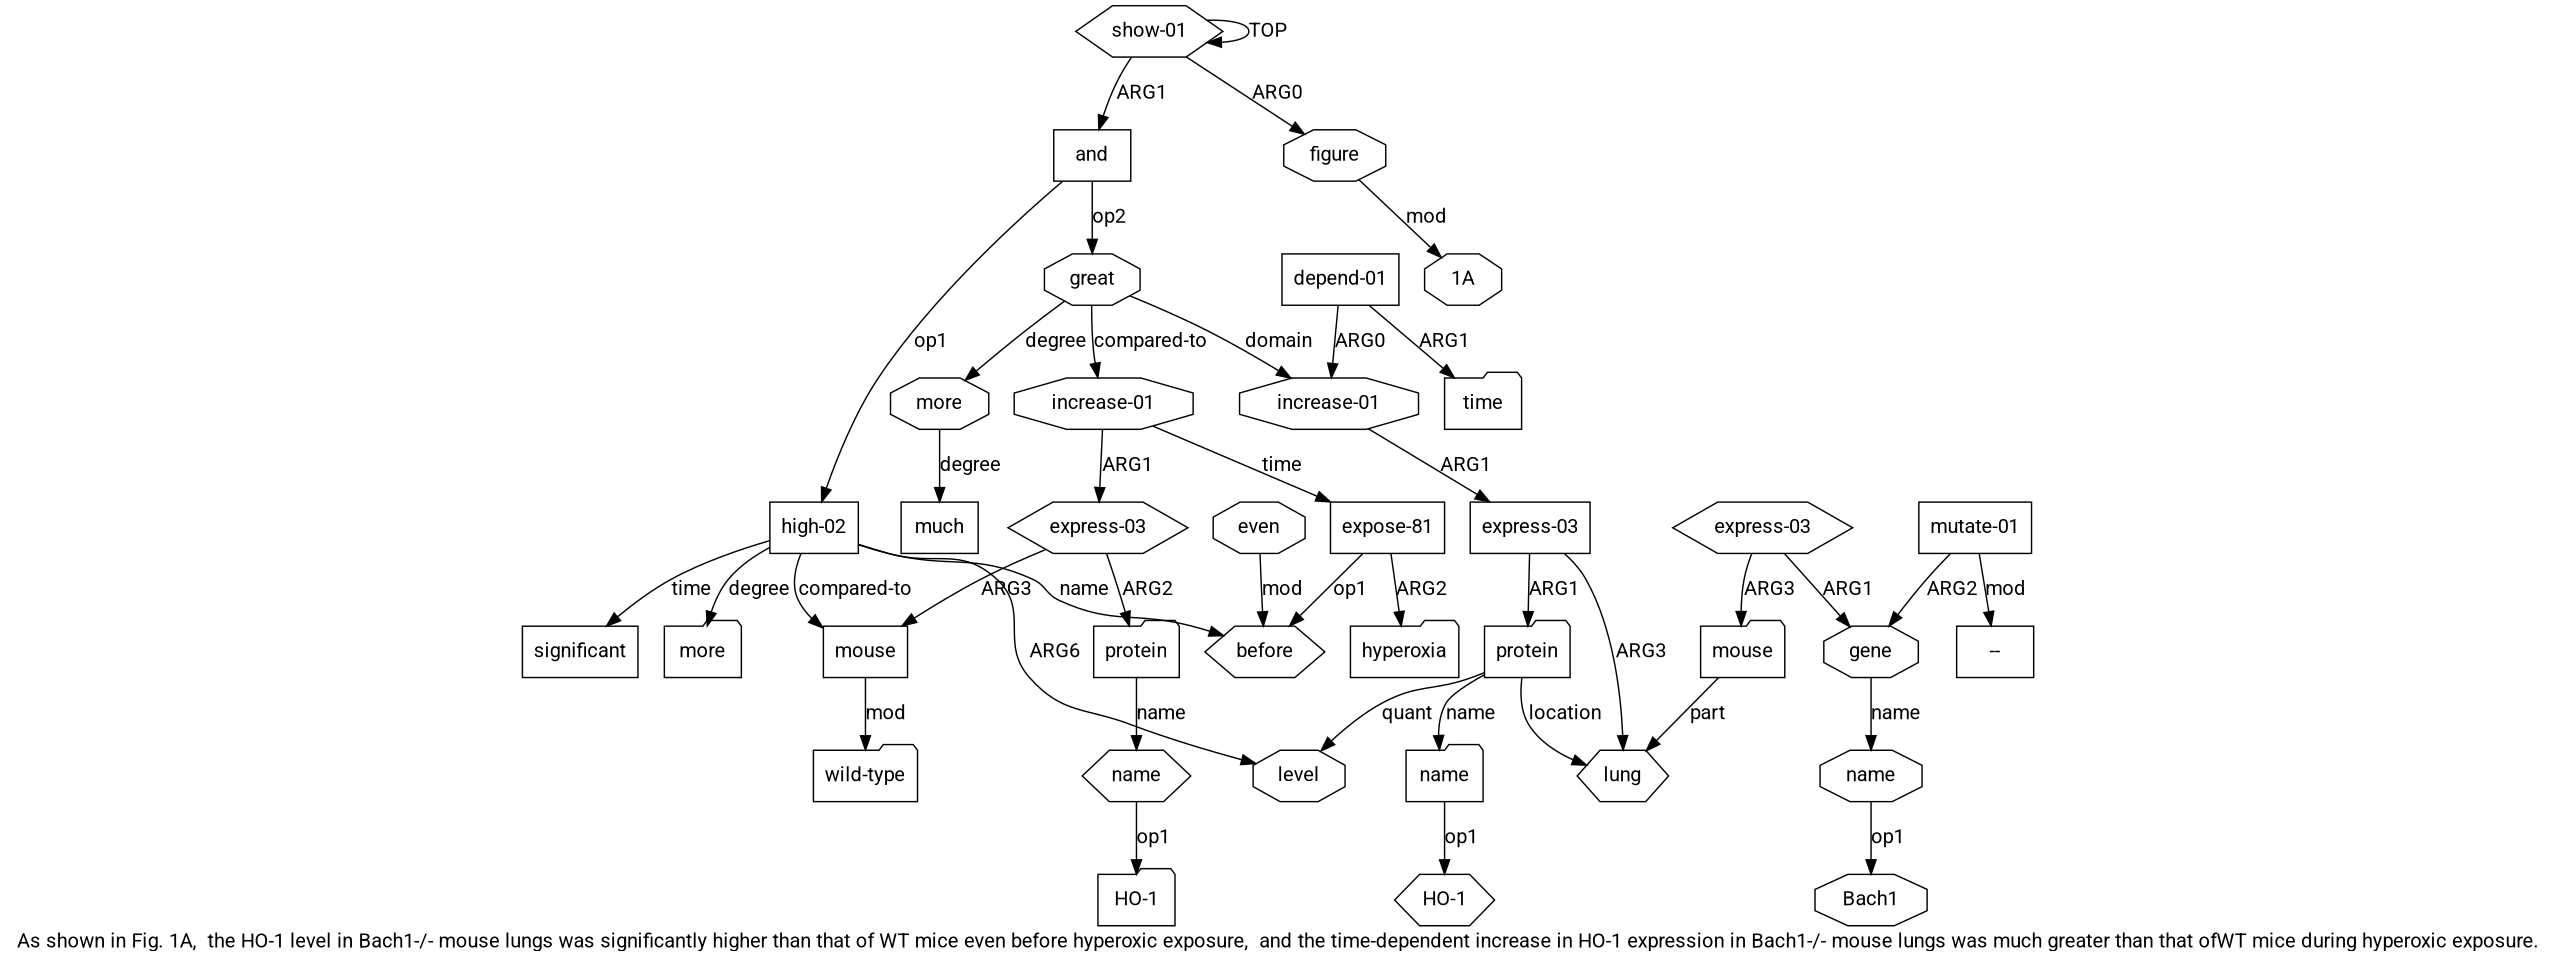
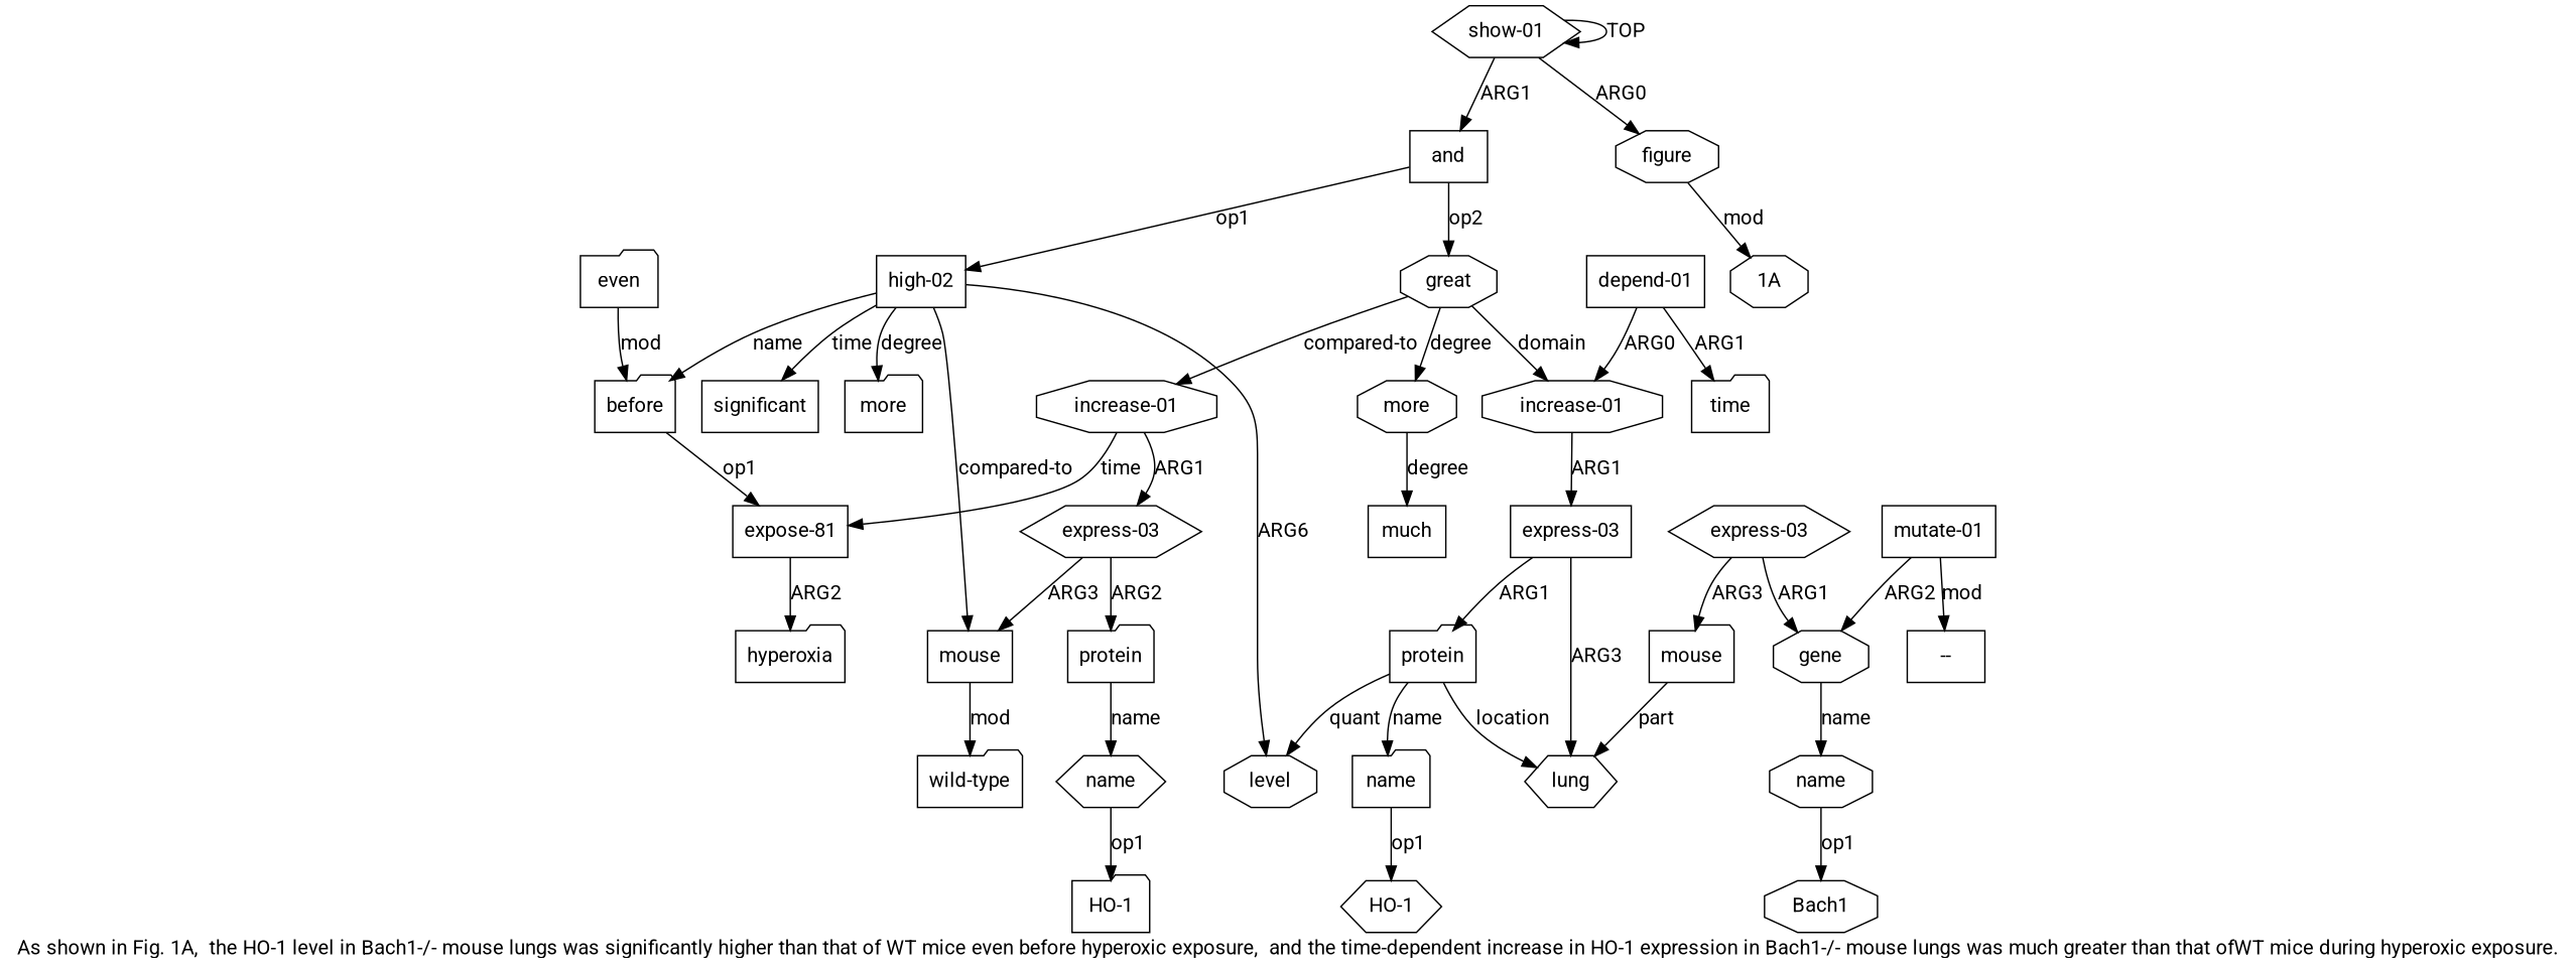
  digraph {
    fontname=Roboto
    label="As shown in Fig. 1A,  the HO-1 level in Bach1-/- mouse lungs was significantly higher than that of WT mice even before hyperoxic exposure,  and the time-dependent increase in HO-1 expression in Bach1-/- mouse lungs was much greater than that ofWT mice during hyperoxic exposure."
    node [color=black fontname=Roboto gold_ind=-1 gold_label="express-03" shape=octagon test_ind=-1 test_label="express-03"]
    edge [color=black fontname=Roboto gold_label=ARG1 test_label=ARG1]
    n1 [gold_ind=20 gold_label="wild-type" label="wild-type" shape=folder test_ind=20 test_label="wild-type"]
    n2 [gold_ind=21 gold_label=great label=great test_ind=21 test_label=great]
    n3 [gold_ind=22 gold_label=more label=more test_ind=22 test_label=more]
    n4 [gold_ind=24 gold_label="increase-01" label="increase-01" test_ind=24 test_label="increase-01"]
    n5 [gold_ind=28 gold_label="increase-01" label="increase-01" test_ind=28 test_label="increase-01"]
    n6 [gold_ind=23 gold_label=much label=much shape=box test_ind=23 test_label=much]
    n7 [gold_ind=25 label="express-03" shape=box test_ind=25]
    n8 [gold_ind=29 label="express-03" shape=hexagon test_ind=29]
    n9 [gold_ind=16 gold_label="expose-01" label="expose-81" shape=box test_ind=16 test_label="expose-01"]
    n10 [gold_ind=5 gold_label=protein label=protein shape=folder test_ind=5 test_label=protein]
    n11 [gold_ind=7 gold_label=lung label=lung shape=hexagon test_ind=7 test_label=lung]
    n12 [gold_ind=30 gold_label=protein label=protein shape=folder test_ind=30 test_label=protein]
    n13 [gold_ind=19 gold_label=mouse label=mouse shape=box test_ind=19 test_label=mouse]
    n14 [gold_ind=17 gold_label=hyperoxia label=hyperoxia shape=folder test_ind=17 test_label=hyperoxia]
    n15 [gold_ind=4 gold_label=level label=level test_ind=4 test_label=level]
    n16 [gold_ind=6 gold_label=name label=name shape=folder test_ind=6 test_label=name]
    n17 [gold_label="HO-1" label="HO-1" shape=hexagon test_label="HO-1"]
    n18 [gold_ind=26 gold_label="depend-01" label="depend-01" shape=box test_ind=26 test_label="depend-01"]
    n19 [gold_ind=27 gold_label=time label=time shape=folder test_ind=27 test_label=time]
    n20 [gold_ind=31 gold_label=name label=name shape=hexagon test_ind=31 test_label=name]
    n21 [gold_label="HO-1" label="HO-1" shape=folder test_label="HO-1"]
    n22 [gold_label="1A" label="1A" test_label="1A"]
-   n23 [gold_ind=15 gold_label=before label=before shape=hexagon test_ind=15 test_label=before]
-   n24 [gold_ind=18 gold_label=even label=even test_ind=18 test_label=even]
+   n23 [gold_ind=15 gold_label=before label=before shape=folder test_ind=15 test_label=before]
+   n24 [gold_ind=18 gold_label=even label=even shape=folder test_ind=18 test_label=even]
    n25 [gold_ind=14 gold_label=significant label=significant shape=box test_ind=14 test_label=significant]
    n26 [gold_ind=11 gold_label=name label=name test_ind=11 test_label=name]
    n27 [gold_label=Bach1 label=Bach1 test_label=Bach1]
    n28 [gold_ind=10 gold_label=gene label=gene test_ind=10 test_label=gene]
    n29 [gold_ind=13 gold_label=more label=more shape=folder test_ind=13 test_label=more]
    n30 [gold_ind=12 gold_label="mutate-01" label="mutate-01" shape=box test_ind=12 test_label="mutate-01"]
    n31 [gold_label="--" label="--" shape=box test_label="--"]
    n32 [gold_ind=1 gold_label=figure label=figure test_ind=1 test_label=figure]
    n33 [gold_ind=0 gold_label="show-01" label="show-01" shape=hexagon test_ind=0 test_label="show-01"]
    n34 [gold_ind=2 gold_label=and label=and shape=box test_ind=2 test_label=and]
    n35 [gold_ind=3 gold_label="high-02" label="high-02" shape=box test_ind=3 test_label="high-02"]
    n36 [gold_ind=9 label="express-03" shape=hexagon test_ind=9]
    n37 [gold_ind=8 gold_label=mouse label=mouse shape=folder test_ind=8 test_label=mouse]
    n2 -> n3 [gold_label=degree label=degree test_label=degree]
    n2 -> n4 [gold_label=domain label=domain test_label=domain]
    n2 -> n5 [gold_label="compared-to" label="compared-to" test_label="compared-to"]
    n3 -> n6 [gold_label=degree label=degree test_label=degree]
    n4 -> n7 [label=ARG1]
    n5 -> n8 [label=ARG1]
    n5 -> n9 [gold_label=time label=time test_label=time]
    n7 -> n10 [label=ARG1]
    n7 -> n11 [gold_label=ARG3 label=ARG3 test_label=ARG3]
    n8 -> n12 [gold_label=ARG2 label=ARG2 test_label=ARG2]
    n8 -> n13 [gold_label=ARG3 label=ARG3 test_label=ARG3]
    n9 -> n14 [gold_label=ARG2 label=ARG2 test_label=ARG2]
    n10 -> n11 [gold_label=location label=location test_label=location]
    n10 -> n15 [gold_label=quant label=quant test_label=quant]
    n10 -> n16 [gold_label=name label=name test_label=name]
    n12 -> n20 [gold_label=name label=name test_label=name]
    n13 -> n1 [gold_label=mod label=mod test_label=mod]
    n16 -> n17 [gold_label=op1 label=op1 test_label=op1]
    n18 -> n4 [gold_label=ARG0 label=ARG0 test_label=ARG0]
    n18 -> n19 [label=ARG1]
    n20 -> n21 [gold_label=op1 label=op1 test_label=op1]
-   n9 -> n23 [gold_label=op1 label=op1 test_label=op1]
+   n23 -> n9 [gold_label=op1 label=op1 test_label=op1]
    n24 -> n23 [gold_label=mod label=mod test_label=mod]
    n26 -> n27 [gold_label=op1 label=op1 test_label=op1]
    n28 -> n26 [gold_label=name label=name test_label=name]
    n30 -> n28 [gold_label=ARG2 label=ARG2 test_label=ARG2]
    n30 -> n31 [gold_label=mod label=mod test_label=mod]
    n32 -> n22 [gold_label=mod label=mod test_label=mod]
    n33 -> n32 [gold_label=ARG0 label=ARG0 test_label=ARG0]
    n33 -> n33 [gold_label=TOP label=TOP test_label=TOP]
    n33 -> n34 [label=ARG1]
    n34 -> n2 [gold_label=op2 label=op2 test_label=op2]
    n34 -> n35 [gold_label=op1 label=op1 test_label=op1]
    n35 -> n13 [gold_label="compared-to" label="compared-to" test_label="compared-to"]
    n35 -> n15 [label=ARG6]
    n35 -> n23 [gold_label=time label=name test_label=time]
    n35 -> n25 [gold_label=mod label=time test_label=mod]
    n35 -> n29 [gold_label=degree label=degree test_label=degree]
    n36 -> n28 [label=ARG1]
    n36 -> n37 [gold_label=ARG3 label=ARG3 test_label=ARG3]
    n37 -> n11 [gold_label=part label=part test_label=part]
  }
